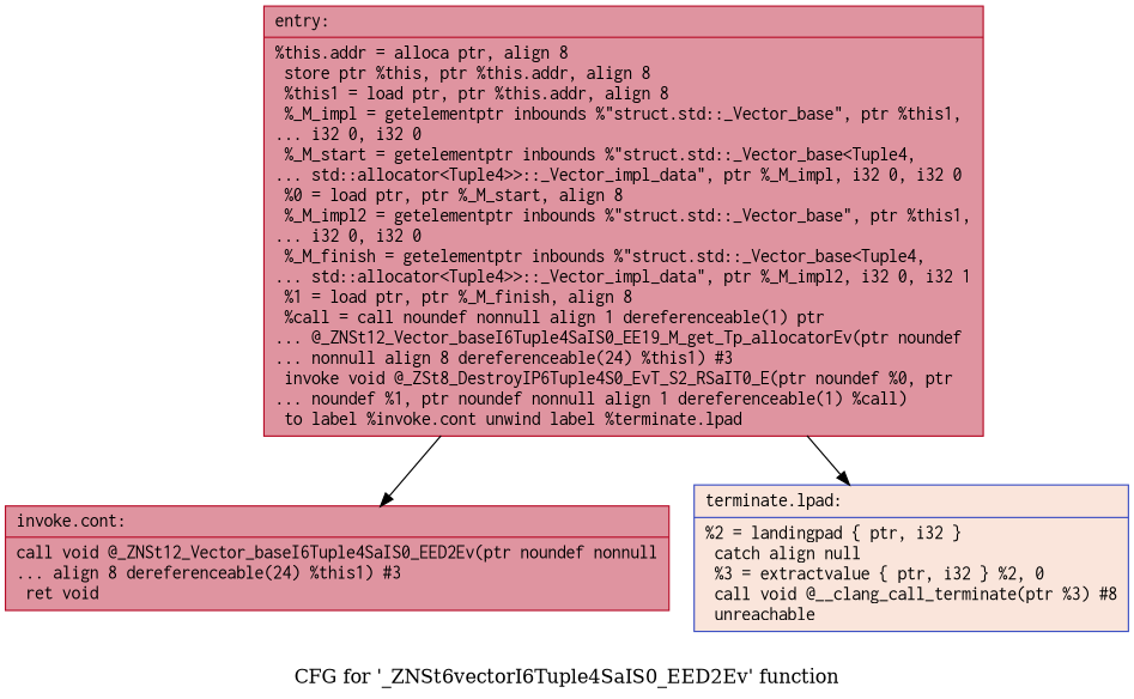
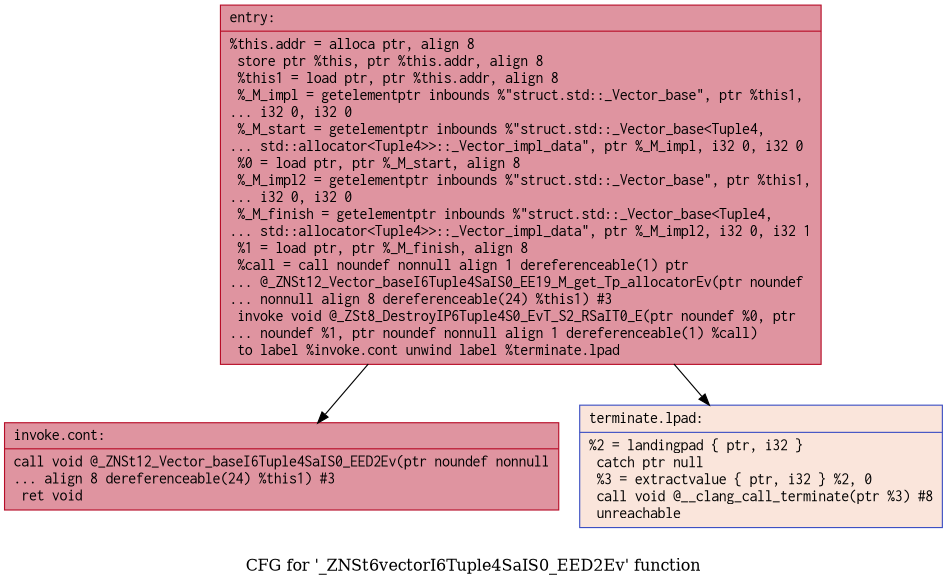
  digraph {
    label="CFG for '_ZNSt6vectorI6Tuple4SaIS0_EED2Ev' function"
    node [color="#b70d28ff" fillcolor="#b70d2870" fontname=Courier shape=record style=filled]
    n1 [label="{entry:\l|  %this.addr = alloca ptr, align 8\l  store ptr %this, ptr %this.addr, align 8\l  %this1 = load ptr, ptr %this.addr, align 8\l  %_M_impl = getelementptr inbounds %\"struct.std::_Vector_base\", ptr %this1,\l... i32 0, i32 0\l  %_M_start = getelementptr inbounds %\"struct.std::_Vector_base\<Tuple4,\l... std::allocator\<Tuple4\>\>::_Vector_impl_data\", ptr %_M_impl, i32 0, i32 0\l  %0 = load ptr, ptr %_M_start, align 8\l  %_M_impl2 = getelementptr inbounds %\"struct.std::_Vector_base\", ptr %this1,\l... i32 0, i32 0\l  %_M_finish = getelementptr inbounds %\"struct.std::_Vector_base\<Tuple4,\l... std::allocator\<Tuple4\>\>::_Vector_impl_data\", ptr %_M_impl2, i32 0, i32 1\l  %1 = load ptr, ptr %_M_finish, align 8\l  %call = call noundef nonnull align 1 dereferenceable(1) ptr\l... @_ZNSt12_Vector_baseI6Tuple4SaIS0_EE19_M_get_Tp_allocatorEv(ptr noundef\l... nonnull align 8 dereferenceable(24) %this1) #3\l  invoke void @_ZSt8_DestroyIP6Tuple4S0_EvT_S2_RSaIT0_E(ptr noundef %0, ptr\l... noundef %1, ptr noundef nonnull align 1 dereferenceable(1) %call)\l          to label %invoke.cont unwind label %terminate.lpad\l}"]
    n2 [label="{invoke.cont:\l|  call void @_ZNSt12_Vector_baseI6Tuple4SaIS0_EED2Ev(ptr noundef nonnull\l... align 8 dereferenceable(24) %this1) #3\l  ret void\l}"]
-   n3 [color="#3d50c3ff" fillcolor="#f4c5ad70" label="{terminate.lpad:\l|  %2 = landingpad \{ ptr, i32 \}\l          catch align null\l  %3 = extractvalue \{ ptr, i32 \} %2, 0\l  call void @__clang_call_terminate(ptr %3) #8\l  unreachable\l}"]
+   n3 [color="#3d50c3ff" fillcolor="#f4c5ad70" label="{terminate.lpad:\l|  %2 = landingpad \{ ptr, i32 \}\l          catch ptr null\l  %3 = extractvalue \{ ptr, i32 \} %2, 0\l  call void @__clang_call_terminate(ptr %3) #8\l  unreachable\l}"]
    n1 -> n2
    n1 -> n3
  }
